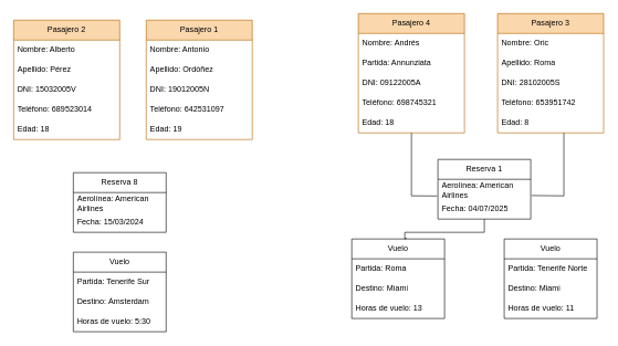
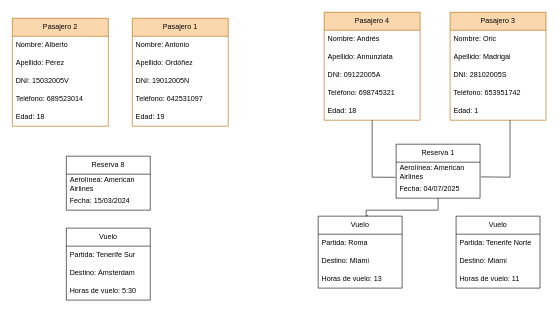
  <mxCell id="0" />
  <mxCell id="1" parent="0" />
  <mxCell id="2" value="Pasajero 1" style="swimlane;fontStyle=0;childLayout=stackLayout;horizontal=1;startSize=30;horizontalStack=0;resizeParent=1;resizeParentMax=0;resizeLast=0;collapsible=1;marginBottom=0;whiteSpace=wrap;html=1;fillColor=#fad7ac;strokeColor=#b46504;" vertex="1" parent="1"><mxGeometry x="220" y="30" width="160" height="180" as="geometry" /></mxCell>
  <mxCell id="3" value="Nombre: Antonio " style="text;strokeColor=none;fillColor=none;align=left;verticalAlign=middle;spacingLeft=4;spacingRight=4;overflow=hidden;points=[[0,0.5],[1,0.5]];portConstraint=eastwest;rotatable=0;whiteSpace=wrap;html=1;" vertex="1" parent="2"><mxGeometry y="30" width="160" height="30" as="geometry" /></mxCell>
  <mxCell id="4" value="Apellido: Ordóñez" style="text;strokeColor=none;fillColor=none;align=left;verticalAlign=middle;spacingLeft=4;spacingRight=4;overflow=hidden;points=[[0,0.5],[1,0.5]];portConstraint=eastwest;rotatable=0;whiteSpace=wrap;html=1;" vertex="1" parent="2"><mxGeometry y="60" width="160" height="30" as="geometry" /></mxCell>
  <mxCell id="5" value="DNI: 19012005N" style="text;strokeColor=none;fillColor=none;align=left;verticalAlign=middle;spacingLeft=4;spacingRight=4;overflow=hidden;points=[[0,0.5],[1,0.5]];portConstraint=eastwest;rotatable=0;whiteSpace=wrap;html=1;" vertex="1" parent="2"><mxGeometry y="90" width="160" height="30" as="geometry" /></mxCell>
  <mxCell id="6" value="Teléfono: 642531097" style="text;strokeColor=none;fillColor=none;align=left;verticalAlign=middle;spacingLeft=4;spacingRight=4;overflow=hidden;points=[[0,0.5],[1,0.5]];portConstraint=eastwest;rotatable=0;whiteSpace=wrap;html=1;" vertex="1" parent="2"><mxGeometry y="120" width="160" height="30" as="geometry" /></mxCell>
  <mxCell id="7" value="Edad: 19" style="text;strokeColor=none;fillColor=none;align=left;verticalAlign=middle;spacingLeft=4;spacingRight=4;overflow=hidden;points=[[0,0.5],[1,0.5]];portConstraint=eastwest;rotatable=0;whiteSpace=wrap;html=1;" vertex="1" parent="2"><mxGeometry y="150" width="160" height="30" as="geometry" /></mxCell>
  <mxCell id="8" value="Pasajero 2" style="swimlane;fontStyle=0;childLayout=stackLayout;horizontal=1;startSize=30;horizontalStack=0;resizeParent=1;resizeParentMax=0;resizeLast=0;collapsible=1;marginBottom=0;whiteSpace=wrap;html=1;fillColor=#fad7ac;strokeColor=#b46504;" vertex="1" parent="1"><mxGeometry x="20" y="30" width="160" height="180" as="geometry" /></mxCell>
  <mxCell id="9" value="Nombre: Alberto" style="text;strokeColor=none;fillColor=none;align=left;verticalAlign=middle;spacingLeft=4;spacingRight=4;overflow=hidden;points=[[0,0.5],[1,0.5]];portConstraint=eastwest;rotatable=0;whiteSpace=wrap;html=1;" vertex="1" parent="8"><mxGeometry y="30" width="160" height="30" as="geometry" /></mxCell>
  <mxCell id="10" value="Apellido: Pérez" style="text;strokeColor=none;fillColor=none;align=left;verticalAlign=middle;spacingLeft=4;spacingRight=4;overflow=hidden;points=[[0,0.5],[1,0.5]];portConstraint=eastwest;rotatable=0;whiteSpace=wrap;html=1;" vertex="1" parent="8"><mxGeometry y="60" width="160" height="30" as="geometry" /></mxCell>
  <mxCell id="11" value="DNI: 15032005V" style="text;strokeColor=none;fillColor=none;align=left;verticalAlign=middle;spacingLeft=4;spacingRight=4;overflow=hidden;points=[[0,0.5],[1,0.5]];portConstraint=eastwest;rotatable=0;whiteSpace=wrap;html=1;" vertex="1" parent="8"><mxGeometry y="90" width="160" height="30" as="geometry" /></mxCell>
  <mxCell id="12" value="Teléfono: 689523014" style="text;strokeColor=none;fillColor=none;align=left;verticalAlign=middle;spacingLeft=4;spacingRight=4;overflow=hidden;points=[[0,0.5],[1,0.5]];portConstraint=eastwest;rotatable=0;whiteSpace=wrap;html=1;" vertex="1" parent="8"><mxGeometry y="120" width="160" height="30" as="geometry" /></mxCell>
  <mxCell id="13" value="Edad: 18" style="text;strokeColor=none;fillColor=none;align=left;verticalAlign=middle;spacingLeft=4;spacingRight=4;overflow=hidden;points=[[0,0.5],[1,0.5]];portConstraint=eastwest;rotatable=0;whiteSpace=wrap;html=1;" vertex="1" parent="8"><mxGeometry y="150" width="160" height="30" as="geometry" /></mxCell>
  <mxCell id="14" value="Pasajero 3" style="swimlane;fontStyle=0;childLayout=stackLayout;horizontal=1;startSize=30;horizontalStack=0;resizeParent=1;resizeParentMax=0;resizeLast=0;collapsible=1;marginBottom=0;whiteSpace=wrap;html=1;fillColor=#fad7ac;strokeColor=#b46504;" vertex="1" parent="1"><mxGeometry x="750" y="20" width="160" height="180" as="geometry" /></mxCell>
  <mxCell id="15" value="Nombre: Oric " style="text;strokeColor=none;fillColor=none;align=left;verticalAlign=middle;spacingLeft=4;spacingRight=4;overflow=hidden;points=[[0,0.5],[1,0.5]];portConstraint=eastwest;rotatable=0;whiteSpace=wrap;html=1;" vertex="1" parent="14"><mxGeometry y="30" width="160" height="30" as="geometry" /></mxCell>
- <mxCell id="16" value="Apellido: Roma" style="text;strokeColor=none;fillColor=none;align=left;verticalAlign=middle;spacingLeft=4;spacingRight=4;overflow=hidden;points=[[0,0.5],[1,0.5]];portConstraint=eastwest;rotatable=0;whiteSpace=wrap;html=1;" vertex="1" parent="14"><mxGeometry y="60" width="160" height="30" as="geometry" /></mxCell>
+ <mxCell id="16" value="Apellido: Madrigal" style="text;strokeColor=none;fillColor=none;align=left;verticalAlign=middle;spacingLeft=4;spacingRight=4;overflow=hidden;points=[[0,0.5],[1,0.5]];portConstraint=eastwest;rotatable=0;whiteSpace=wrap;html=1;" vertex="1" parent="14"><mxGeometry y="60" width="160" height="30" as="geometry" /></mxCell>
  <mxCell id="17" value="DNI: 28102005S" style="text;strokeColor=none;fillColor=none;align=left;verticalAlign=middle;spacingLeft=4;spacingRight=4;overflow=hidden;points=[[0,0.5],[1,0.5]];portConstraint=eastwest;rotatable=0;whiteSpace=wrap;html=1;" vertex="1" parent="14"><mxGeometry y="90" width="160" height="30" as="geometry" /></mxCell>
  <mxCell id="18" value="Teléfono: 653951742" style="text;strokeColor=none;fillColor=none;align=left;verticalAlign=middle;spacingLeft=4;spacingRight=4;overflow=hidden;points=[[0,0.5],[1,0.5]];portConstraint=eastwest;rotatable=0;whiteSpace=wrap;html=1;" vertex="1" parent="14"><mxGeometry y="120" width="160" height="30" as="geometry" /></mxCell>
- <mxCell id="19" value="Edad: 8" style="text;strokeColor=none;fillColor=none;align=left;verticalAlign=middle;spacingLeft=4;spacingRight=4;overflow=hidden;points=[[0,0.5],[1,0.5]];portConstraint=eastwest;rotatable=0;whiteSpace=wrap;html=1;" vertex="1" parent="14"><mxGeometry y="150" width="160" height="30" as="geometry" /></mxCell>
+ <mxCell id="19" value="Edad: 1" style="text;strokeColor=none;fillColor=none;align=left;verticalAlign=middle;spacingLeft=4;spacingRight=4;overflow=hidden;points=[[0,0.5],[1,0.5]];portConstraint=eastwest;rotatable=0;whiteSpace=wrap;html=1;" vertex="1" parent="14"><mxGeometry y="150" width="160" height="30" as="geometry" /></mxCell>
  <mxCell id="20" value="Pasajero 4" style="swimlane;fontStyle=0;childLayout=stackLayout;horizontal=1;startSize=30;horizontalStack=0;resizeParent=1;resizeParentMax=0;resizeLast=0;collapsible=1;marginBottom=0;whiteSpace=wrap;html=1;fillColor=#fad7ac;strokeColor=#b46504;" vertex="1" parent="1"><mxGeometry x="540" y="20" width="160" height="180" as="geometry" /></mxCell>
  <mxCell id="21" value="Nombre: Andrés" style="text;strokeColor=none;fillColor=none;align=left;verticalAlign=middle;spacingLeft=4;spacingRight=4;overflow=hidden;points=[[0,0.5],[1,0.5]];portConstraint=eastwest;rotatable=0;whiteSpace=wrap;html=1;" vertex="1" parent="20"><mxGeometry y="30" width="160" height="30" as="geometry" /></mxCell>
- <mxCell id="22" value="Partida: Annunziata" style="text;strokeColor=none;fillColor=none;align=left;verticalAlign=middle;spacingLeft=4;spacingRight=4;overflow=hidden;points=[[0,0.5],[1,0.5]];portConstraint=eastwest;rotatable=0;whiteSpace=wrap;html=1;" vertex="1" parent="20"><mxGeometry y="60" width="160" height="30" as="geometry" /></mxCell>
+ <mxCell id="22" value="Apellido: Annunziata" style="text;strokeColor=none;fillColor=none;align=left;verticalAlign=middle;spacingLeft=4;spacingRight=4;overflow=hidden;points=[[0,0.5],[1,0.5]];portConstraint=eastwest;rotatable=0;whiteSpace=wrap;html=1;" vertex="1" parent="20"><mxGeometry y="60" width="160" height="30" as="geometry" /></mxCell>
  <mxCell id="23" value="DNI: 09122005A" style="text;strokeColor=none;fillColor=none;align=left;verticalAlign=middle;spacingLeft=4;spacingRight=4;overflow=hidden;points=[[0,0.5],[1,0.5]];portConstraint=eastwest;rotatable=0;whiteSpace=wrap;html=1;" vertex="1" parent="20"><mxGeometry y="90" width="160" height="30" as="geometry" /></mxCell>
  <mxCell id="24" value="Teléfono: 698745321" style="text;strokeColor=none;fillColor=none;align=left;verticalAlign=middle;spacingLeft=4;spacingRight=4;overflow=hidden;points=[[0,0.5],[1,0.5]];portConstraint=eastwest;rotatable=0;whiteSpace=wrap;html=1;" vertex="1" parent="20"><mxGeometry y="120" width="160" height="30" as="geometry" /></mxCell>
  <mxCell id="25" value="Edad: 18" style="text;strokeColor=none;fillColor=none;align=left;verticalAlign=middle;spacingLeft=4;spacingRight=4;overflow=hidden;points=[[0,0.5],[1,0.5]];portConstraint=eastwest;rotatable=0;whiteSpace=wrap;html=1;" vertex="1" parent="20"><mxGeometry y="150" width="160" height="30" as="geometry" /></mxCell>
  <mxCell id="26" value="Vuelo" style="swimlane;fontStyle=0;childLayout=stackLayout;horizontal=1;startSize=30;horizontalStack=0;resizeParent=1;resizeParentMax=0;resizeLast=0;collapsible=1;marginBottom=0;whiteSpace=wrap;html=1;" vertex="1" parent="1"><mxGeometry x="530" y="360" width="140" height="120" as="geometry" /></mxCell>
  <mxCell id="27" value="Partida: Roma" style="text;strokeColor=none;fillColor=none;align=left;verticalAlign=middle;spacingLeft=4;spacingRight=4;overflow=hidden;points=[[0,0.5],[1,0.5]];portConstraint=eastwest;rotatable=0;whiteSpace=wrap;html=1;" vertex="1" parent="26"><mxGeometry y="30" width="140" height="30" as="geometry" /></mxCell>
  <mxCell id="28" value="Destino: Miami" style="text;strokeColor=none;fillColor=none;align=left;verticalAlign=middle;spacingLeft=4;spacingRight=4;overflow=hidden;points=[[0,0.5],[1,0.5]];portConstraint=eastwest;rotatable=0;whiteSpace=wrap;html=1;" vertex="1" parent="26"><mxGeometry y="60" width="140" height="30" as="geometry" /></mxCell>
  <mxCell id="29" value="Horas de vuelo: 13" style="text;strokeColor=none;fillColor=none;align=left;verticalAlign=middle;spacingLeft=4;spacingRight=4;overflow=hidden;points=[[0,0.5],[1,0.5]];portConstraint=eastwest;rotatable=0;whiteSpace=wrap;html=1;" vertex="1" parent="26"><mxGeometry y="90" width="140" height="30" as="geometry" /></mxCell>
  <mxCell id="30" value="Vuelo" style="swimlane;fontStyle=0;childLayout=stackLayout;horizontal=1;startSize=30;horizontalStack=0;resizeParent=1;resizeParentMax=0;resizeLast=0;collapsible=1;marginBottom=0;whiteSpace=wrap;html=1;" vertex="1" parent="1"><mxGeometry x="760" y="360" width="140" height="120" as="geometry" /></mxCell>
  <mxCell id="31" value="Partida: Tenerife Norte" style="text;strokeColor=none;fillColor=none;align=left;verticalAlign=middle;spacingLeft=4;spacingRight=4;overflow=hidden;points=[[0,0.5],[1,0.5]];portConstraint=eastwest;rotatable=0;whiteSpace=wrap;html=1;" vertex="1" parent="30"><mxGeometry y="30" width="140" height="30" as="geometry" /></mxCell>
  <mxCell id="32" value="Destino: Miami" style="text;strokeColor=none;fillColor=none;align=left;verticalAlign=middle;spacingLeft=4;spacingRight=4;overflow=hidden;points=[[0,0.5],[1,0.5]];portConstraint=eastwest;rotatable=0;whiteSpace=wrap;html=1;" vertex="1" parent="30"><mxGeometry y="60" width="140" height="30" as="geometry" /></mxCell>
  <mxCell id="33" value="Horas de vuelo: 11" style="text;strokeColor=none;fillColor=none;align=left;verticalAlign=middle;spacingLeft=4;spacingRight=4;overflow=hidden;points=[[0,0.5],[1,0.5]];portConstraint=eastwest;rotatable=0;whiteSpace=wrap;html=1;" vertex="1" parent="30"><mxGeometry y="90" width="140" height="30" as="geometry" /></mxCell>
  <mxCell id="34" value="Vuelo" style="swimlane;fontStyle=0;childLayout=stackLayout;horizontal=1;startSize=30;horizontalStack=0;resizeParent=1;resizeParentMax=0;resizeLast=0;collapsible=1;marginBottom=0;whiteSpace=wrap;html=1;" vertex="1" parent="1"><mxGeometry x="110" y="380" width="140" height="120" as="geometry" /></mxCell>
  <mxCell id="35" value="Partida: Tenerife Sur" style="text;strokeColor=none;fillColor=none;align=left;verticalAlign=middle;spacingLeft=4;spacingRight=4;overflow=hidden;points=[[0,0.5],[1,0.5]];portConstraint=eastwest;rotatable=0;whiteSpace=wrap;html=1;" vertex="1" parent="34"><mxGeometry y="30" width="140" height="30" as="geometry" /></mxCell>
  <mxCell id="36" value="Destino: Ámsterdam" style="text;strokeColor=none;fillColor=none;align=left;verticalAlign=middle;spacingLeft=4;spacingRight=4;overflow=hidden;points=[[0,0.5],[1,0.5]];portConstraint=eastwest;rotatable=0;whiteSpace=wrap;html=1;" vertex="1" parent="34"><mxGeometry y="60" width="140" height="30" as="geometry" /></mxCell>
  <mxCell id="37" value="Horas de vuelo: 5:30" style="text;strokeColor=none;fillColor=none;align=left;verticalAlign=middle;spacingLeft=4;spacingRight=4;overflow=hidden;points=[[0,0.5],[1,0.5]];portConstraint=eastwest;rotatable=0;whiteSpace=wrap;html=1;" vertex="1" parent="34"><mxGeometry y="90" width="140" height="30" as="geometry" /></mxCell>
  <mxCell id="38" value="Reserva 1" style="swimlane;fontStyle=0;childLayout=stackLayout;horizontal=1;startSize=30;horizontalStack=0;resizeParent=1;resizeParentMax=0;resizeLast=0;collapsible=1;marginBottom=0;whiteSpace=wrap;html=1;" vertex="1" parent="1"><mxGeometry x="660" y="240" width="140" height="90" as="geometry" /></mxCell>
  <mxCell id="39" value="Aerolínea: American Airlines" style="text;strokeColor=none;fillColor=none;align=left;verticalAlign=middle;spacingLeft=4;spacingRight=4;overflow=hidden;points=[[0,0.5],[1,0.5]];portConstraint=eastwest;rotatable=0;whiteSpace=wrap;html=1;" vertex="1" parent="38"><mxGeometry y="30" width="140" height="30" as="geometry" /></mxCell>
  <mxCell id="40" value="Fecha: 04/07/2025" style="text;strokeColor=none;fillColor=none;align=left;verticalAlign=middle;spacingLeft=4;spacingRight=4;overflow=hidden;points=[[0,0.5],[1,0.5]];portConstraint=eastwest;rotatable=0;whiteSpace=wrap;html=1;" vertex="1" parent="38"><mxGeometry y="60" width="140" height="30" as="geometry" /></mxCell>
  <mxCell id="41" value="Reserva 8" style="swimlane;fontStyle=0;childLayout=stackLayout;horizontal=1;startSize=30;horizontalStack=0;resizeParent=1;resizeParentMax=0;resizeLast=0;collapsible=1;marginBottom=0;whiteSpace=wrap;html=1;" vertex="1" parent="1"><mxGeometry x="110" y="260" width="140" height="90" as="geometry" /></mxCell>
  <mxCell id="42" value="Aerolínea: American Airlines" style="text;strokeColor=none;fillColor=none;align=left;verticalAlign=middle;spacingLeft=4;spacingRight=4;overflow=hidden;points=[[0,0.5],[1,0.5]];portConstraint=eastwest;rotatable=0;whiteSpace=wrap;html=1;" vertex="1" parent="41"><mxGeometry y="30" width="140" height="30" as="geometry" /></mxCell>
  <mxCell id="43" value="Fecha: 15/03/2024" style="text;strokeColor=none;fillColor=none;align=left;verticalAlign=middle;spacingLeft=4;spacingRight=4;overflow=hidden;points=[[0,0.5],[1,0.5]];portConstraint=eastwest;rotatable=0;whiteSpace=wrap;html=1;" vertex="1" parent="41"><mxGeometry y="60" width="140" height="30" as="geometry" /></mxCell>
  <mxCell id="44" value="" style="endArrow=none;html=1;rounded=0;exitX=-0.009;exitY=0.84;exitDx=0;exitDy=0;exitPerimeter=0;" edge="1" parent="1" source="39"><mxGeometry width="50" height="50" relative="1" as="geometry"><mxPoint x="570" y="250" as="sourcePoint" /><mxPoint x="620" y="200" as="targetPoint" /><Array as="points"><mxPoint x="620" y="295" /></Array></mxGeometry></mxCell>
  <mxCell id="45" value="" style="endArrow=none;html=1;rounded=0;exitX=1.011;exitY=0.817;exitDx=0;exitDy=0;exitPerimeter=0;" edge="1" parent="1" source="39"><mxGeometry width="50" height="50" relative="1" as="geometry"><mxPoint x="800" y="250" as="sourcePoint" /><mxPoint x="850" y="200" as="targetPoint" /><Array as="points"><mxPoint x="850" y="295" /></Array></mxGeometry></mxCell>
  <mxCell id="46" value="" style="endArrow=none;html=1;rounded=0;exitX=0.591;exitY=-0.011;exitDx=0;exitDy=0;exitPerimeter=0;" edge="1" parent="1" source="26"><mxGeometry width="50" height="50" relative="1" as="geometry"><mxPoint x="680" y="380" as="sourcePoint" /><mxPoint x="730" y="330" as="targetPoint" /><Array as="points"><mxPoint x="610" y="360" /><mxPoint x="610" y="350" /><mxPoint x="730" y="350" /></Array></mxGeometry></mxCell>
